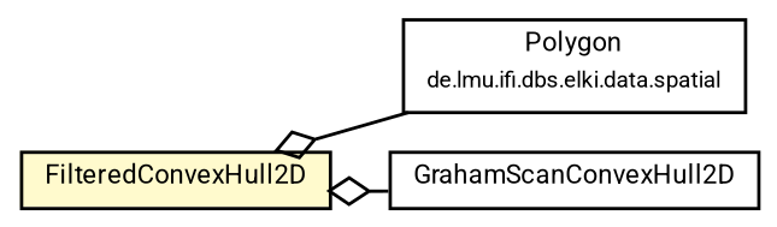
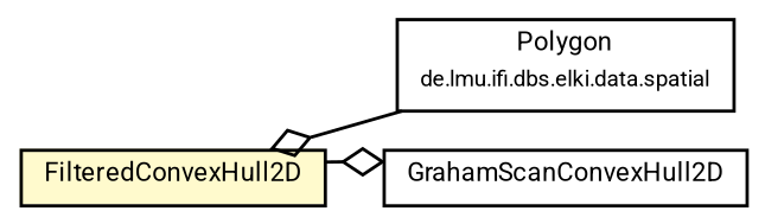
  digraph {
    fontname="Noto Sans"
    nodesep=0.15
    rankdir=LR
    ranksep=0.25
    node [fontcolor=black fontname="Noto Sans" fontsize=8 margin=0 shape=plaintext]
    edge [arrowhead=none arrowtail=ediamond color=black dir=back fontname="Noto Sans" fontsize=7 labelfontname=Roboto labelfontsize=7 weight=4]
    n1 [height=0 label=<<table title="de.lmu.ifi.dbs.elki.data.spatial.Polygon" border="0" cellborder="1" cellspacing="0" cellpadding="2" href="../../data/spatial/Polygon.html" target="_parent"> 		<tr><td><table border="0" cellspacing="0" cellpadding="1"> 		<tr><td align="center" balign="center"> <font face="Roboto">Polygon</font> </td></tr> 		<tr><td align="center" balign="center"> <font face="Roboto" point-size="7.0">de.lmu.ifi.dbs.elki.data.spatial</font> </td></tr> 		</table></td></tr> 		</table>> width=0]
    n2 [height=0 label=<<table title="de.lmu.ifi.dbs.elki.math.geometry.FilteredConvexHull2D" border="0" cellborder="1" cellspacing="0" cellpadding="2" bgcolor="lemonChiffon" href="FilteredConvexHull2D.html" target="_parent"> 		<tr><td><table border="0" cellspacing="0" cellpadding="1"> 		<tr><td align="center" balign="center"> <font face="Roboto">FilteredConvexHull2D</font> </td></tr> 		</table></td></tr> 		</table>> width=0]
    n3 [height=0 label=<<table title="de.lmu.ifi.dbs.elki.math.geometry.GrahamScanConvexHull2D" border="0" cellborder="1" cellspacing="0" cellpadding="2" href="GrahamScanConvexHull2D.html" target="_parent"> 		<tr><td><table border="0" cellspacing="0" cellpadding="1"> 		<tr><td align="center" balign="center"> <font face="Roboto">GrahamScanConvexHull2D</font> </td></tr> 		</table></td></tr> 		</table>> width=0]
    n2 -> n1
-   n2 -> n3
+   n3 -> n2
  }
